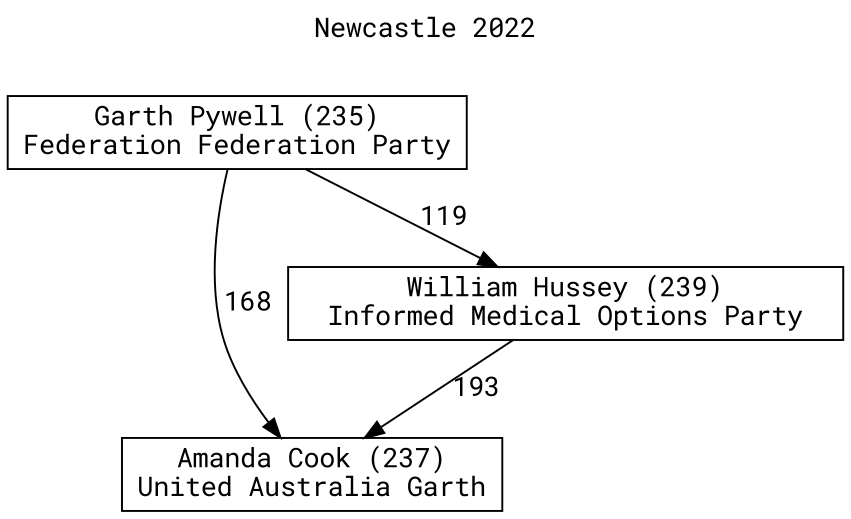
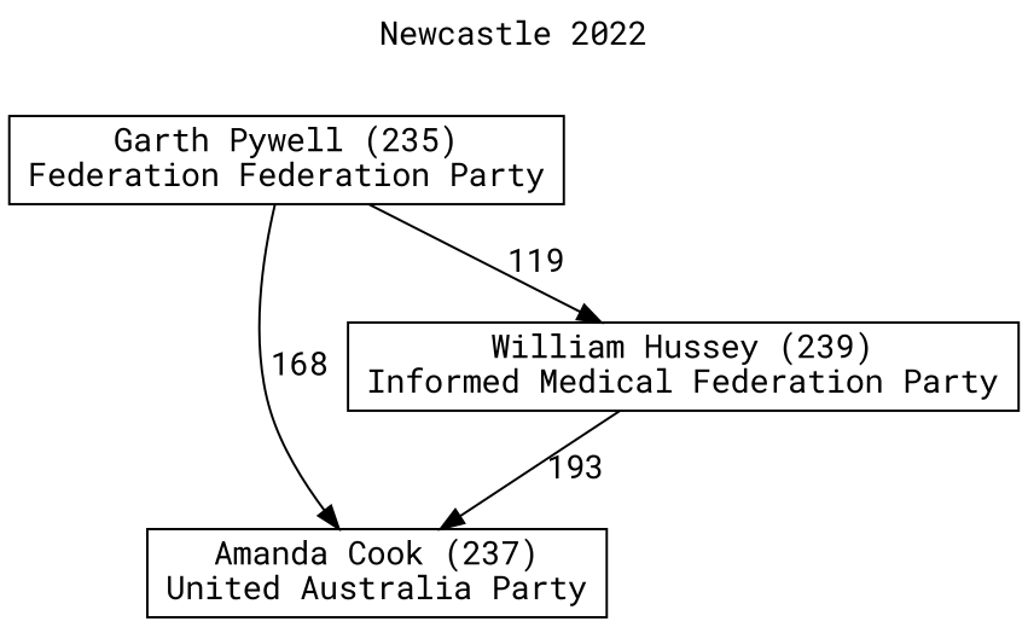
  digraph {
    fontname="Roboto Mono"
    label="Newcastle 2022"
    labelloc=t
    mclimit=10
    node [fontname="Roboto Mono" shape=box]
    edge [fontname="Roboto Mono"]
-   n1 [label="Amanda Cook (237)\nUnited Australia Garth"]
-   n2 [label="William Hussey (239)\nInformed Medical Options Party"]
+   n1 [label="Amanda Cook (237)\nUnited Australia Party"]
+   n2 [label="William Hussey (239)\nInformed Medical Federation Party"]
    n3 [label="Garth Pywell (235)\nFederation Federation Party"]
    n2 -> n1 [label=193]
    n3 -> n1 [label=168]
    n3 -> n2 [label=119]
  }
